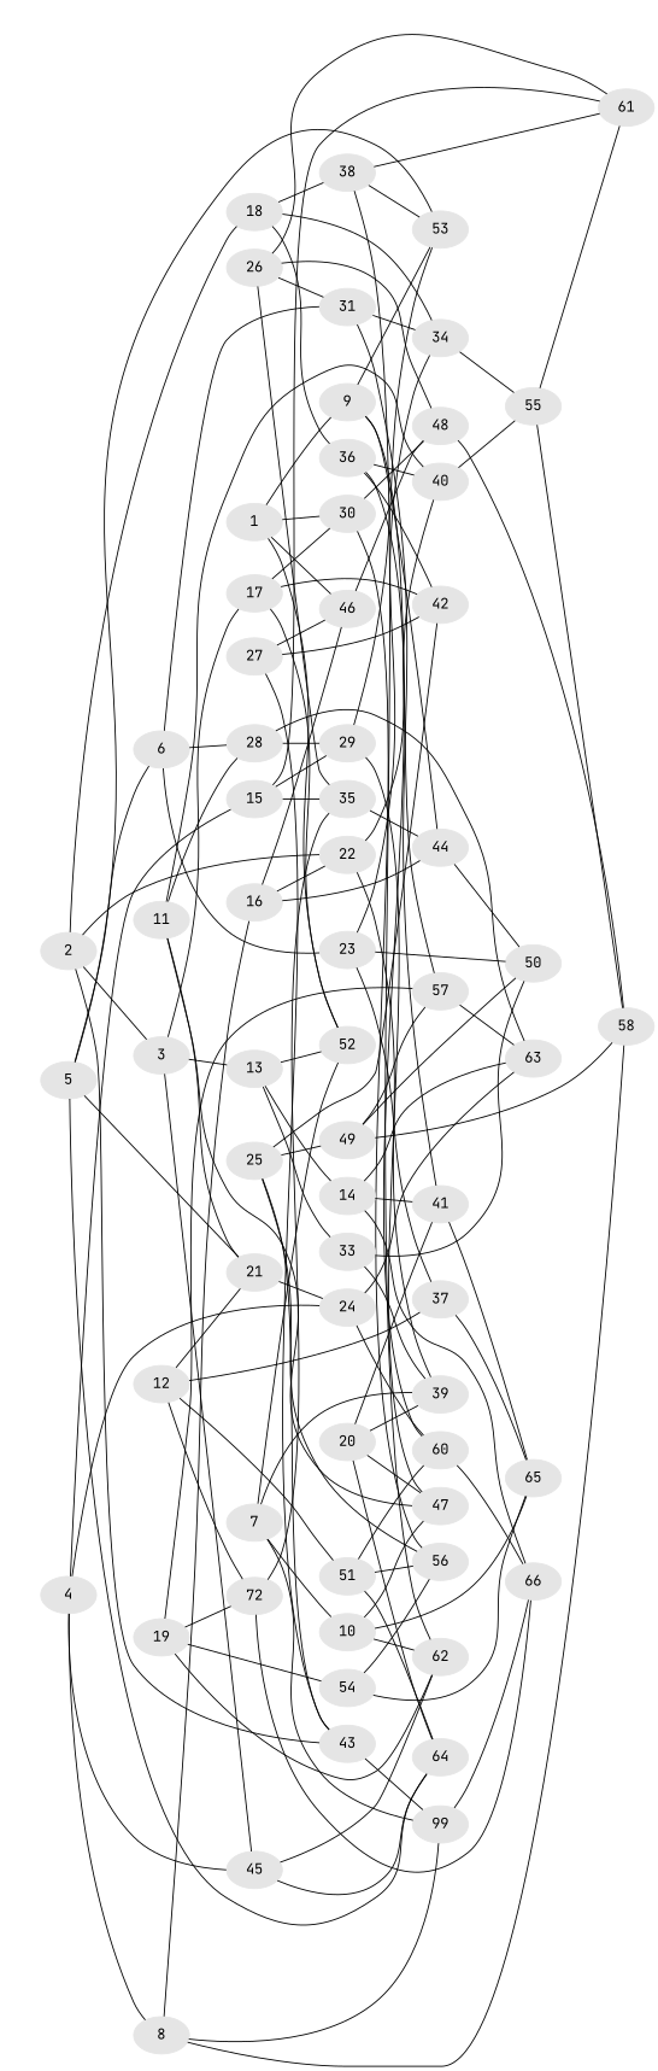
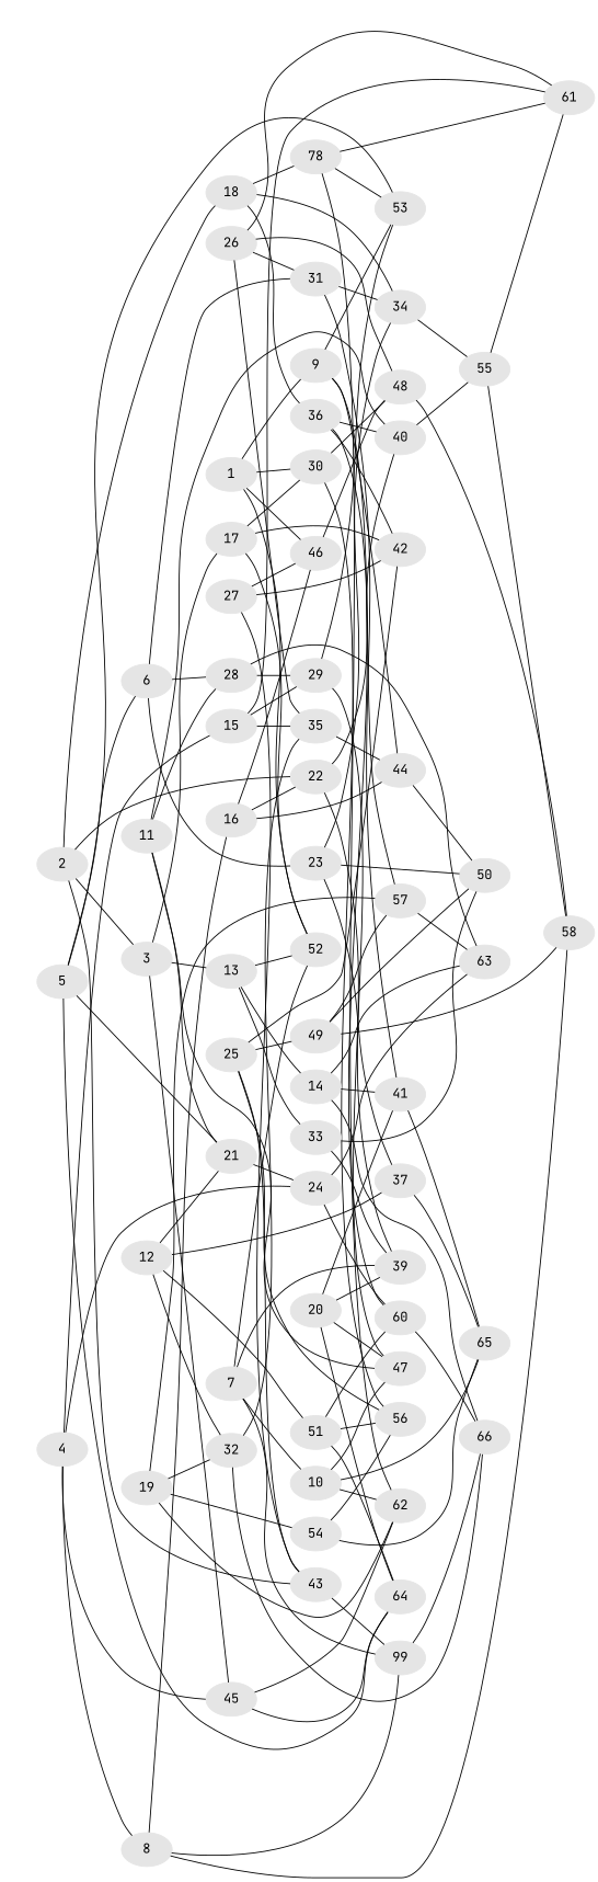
  graph {
    fontname="JetBrains Mono"
    rankdir=LR
    node [color=gray90 fontname="JetBrains Mono" style=filled]
    edge [fontname="JetBrains Mono"]
    1
    9
    30
    46
    52
    53
    44
    57
    56
    48
    2
    3
    18
    22
    43
    13
    17
    45
    34
    36
-   38
+   38 [label=78]
    39
    40
    n24 [label=99]
    14
    33
    42
    64
    62
    4
    8
    15
    24
    16
    58
    29
    35
    61
    63
    60
    5
    6
    21
    23
    28
    31
    37
    50
    41
    7
    10
    47
    65
    66
    11
    55
    12
-   32 [label=72]
+   32
    51
    19
    54
    20
    25
    49
    26
    27
    1 -- 9
    1 -- 30
    1 -- 46
    1 -- 52
    9 -- 53
    9 -- 44
    9 -- 57
    30 -- 56
    30 -- 48
    46 -- 48
    44 -- 50
    57 -- 63
    48 -- 58
    2 -- 3
    2 -- 18
    2 -- 22
    2 -- 43
    3 -- 13
    3 -- 17
    3 -- 45
    18 -- 34
    18 -- 36
    18 -- 38
    22 -- 39
    22 -- 40
    43 -- n24
    13 -- 52
    13 -- 14
    13 -- 33
    17 -- 30
    17 -- 52
    17 -- 42
    45 -- 64
    45 -- 62
    34 -- 55
    36 -- 40
    36 -- 42
    36 -- 60
    38 -- 53
    38 -- 62
    38 -- 61
    40 -- 55
    n24 -- 66
    14 -- 63
    14 -- 41
    14 -- 66
    33 -- 39
    33 -- 50
    4 -- 45
    4 -- 8
    4 -- 15
    4 -- 24
    8 -- n24
    8 -- 16
    8 -- 58
    15 -- 29
    15 -- 35
    15 -- 61
    24 -- 63
    24 -- 60
    16 -- 46
    16 -- 44
    16 -- 22
    29 -- 53
    29 -- 47
    35 -- 44
    60 -- 66
    5 -- 53
    5 -- 64
    5 -- 6
    5 -- 21
    6 -- 23
    6 -- 28
    6 -- 31
    21 -- 24
    23 -- 34
    23 -- 37
    23 -- 50
    28 -- 29
    28 -- 63
    31 -- 34
    31 -- 41
    37 -- 65
    41 -- 65
    7 -- 52
    7 -- 39
    7 -- n24
    7 -- 10
    10 -- 62
    10 -- 47
    10 -- 65
    11 -- 40
    11 -- 21
    11 -- 28
    11 -- 47
    55 -- 58
    55 -- 61
    12 -- 21
    12 -- 37
    12 -- 32
    12 -- 51
    32 -- 35
    32 -- 66
    51 -- 56
    51 -- 64
    51 -- 60
    19 -- 57
    19 -- 62
    19 -- 32
    19 -- 54
    54 -- 56
    54 -- 65
    20 -- 39
    20 -- 64
    20 -- 41
    20 -- 47
    25 -- 56
    25 -- 43
    25 -- 42
    25 -- 49
    49 -- 57
    49 -- 58
    49 -- 50
    26 -- 48
    26 -- 35
    26 -- 61
    26 -- 31
    27 -- 46
    27 -- 43
    27 -- 42
  }
